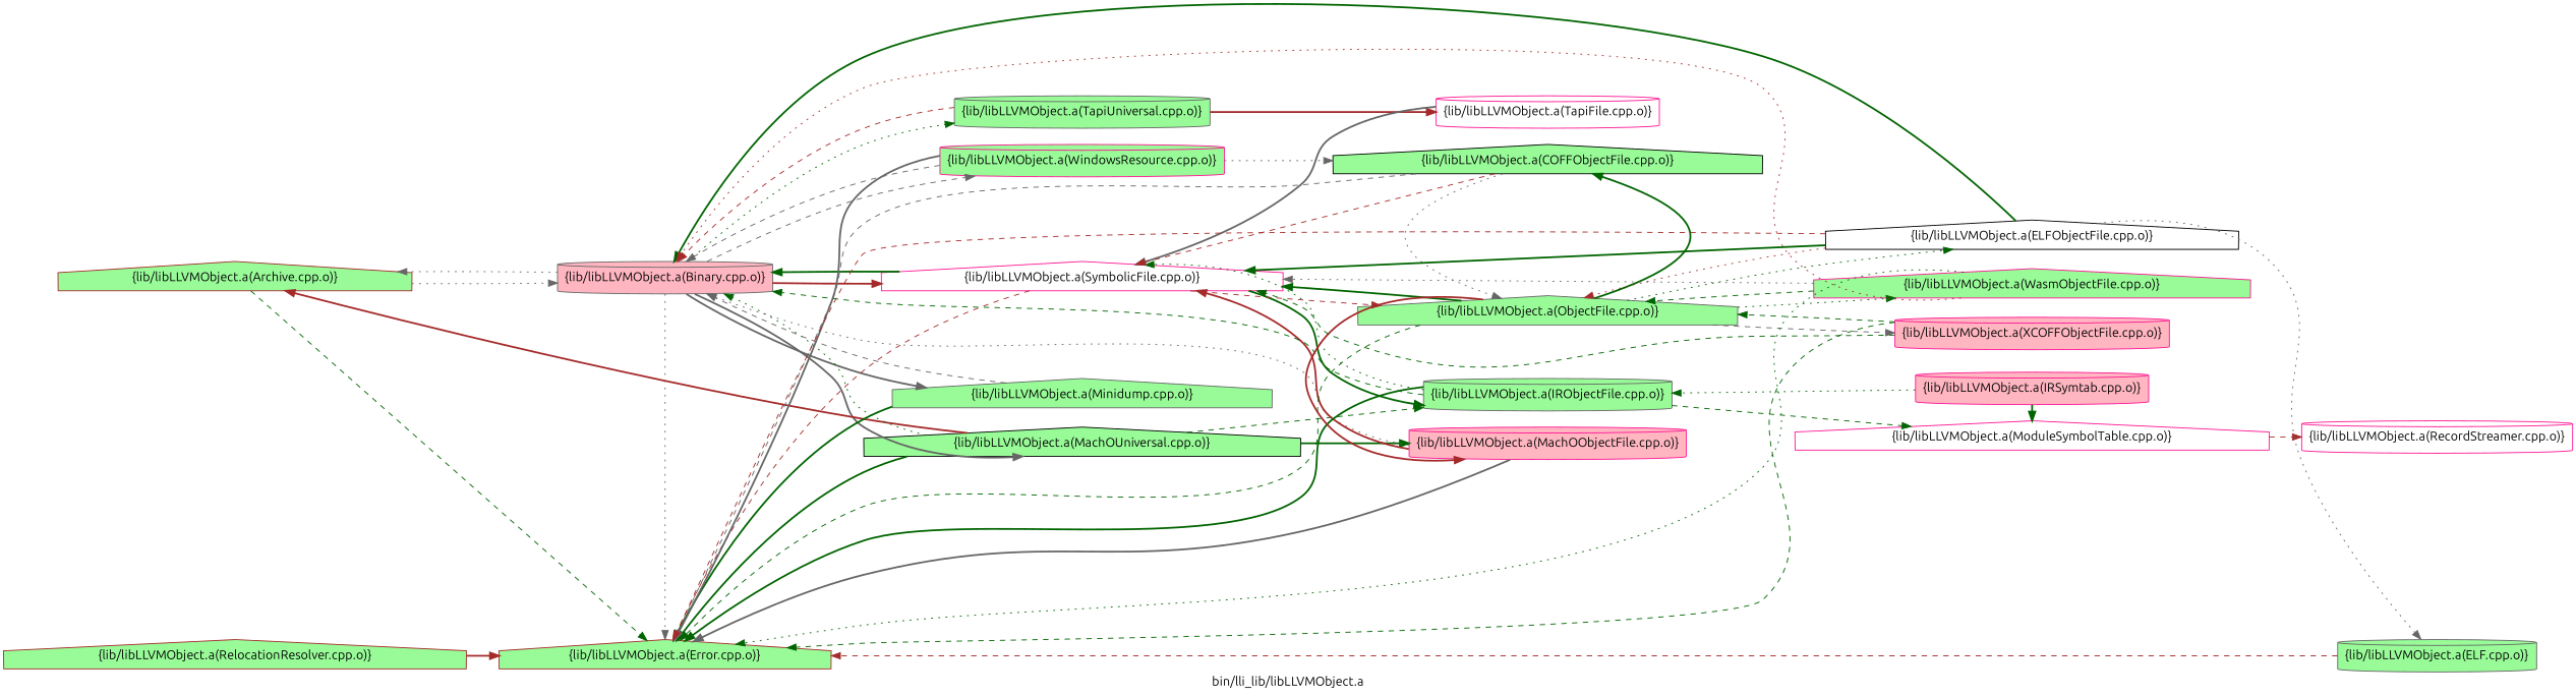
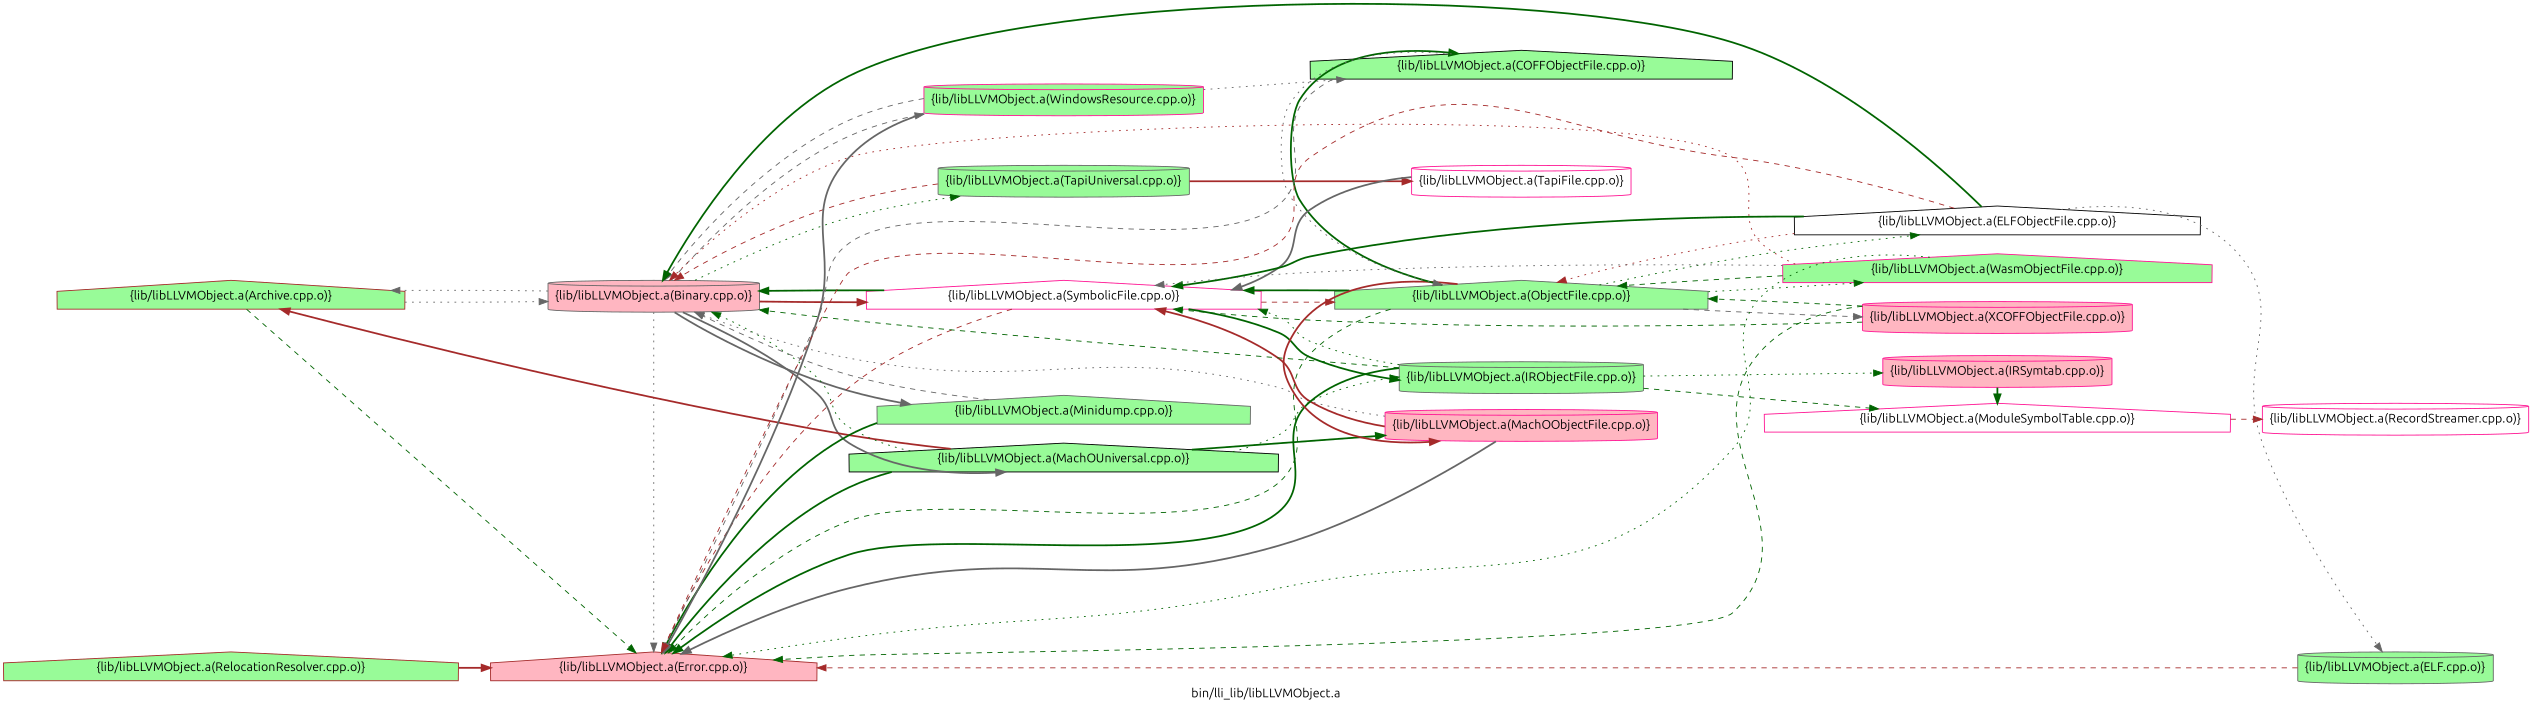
  digraph {
    fontname=Ubuntu
    label="bin/lli_lib/libLLVMObject.a"
    rankdir=LR
    node [color=deeppink fillcolor=palegreen fontname=Ubuntu group=1 shape=house style=filled]
    edge [color=darkgreen fontname=Ubuntu style=bold]
    n1 [color=brown label="{lib/libLLVMObject.a(Archive.cpp.o)}"]
    n2 [color=gray40 fillcolor=lightpink label="{lib/libLLVMObject.a(Binary.cpp.o)}" shape=cylinder]
-   n3 [color=brown group=0 label="{lib/libLLVMObject.a(Error.cpp.o)}"]
+   n3 [color=brown fillcolor=lightpink group=0 label="{lib/libLLVMObject.a(Error.cpp.o)}"]
    n4 [color=black label="{lib/libLLVMObject.a(MachOUniversal.cpp.o)}"]
    n5 [color=gray40 label="{lib/libLLVMObject.a(Minidump.cpp.o)}"]
    n6 [fillcolor=white label="{lib/libLLVMObject.a(SymbolicFile.cpp.o)}"]
    n7 [color=gray40 label="{lib/libLLVMObject.a(TapiUniversal.cpp.o)}" shape=cylinder]
    n8 [label="{lib/libLLVMObject.a(WindowsResource.cpp.o)}" shape=cylinder]
    n9 [fillcolor=lightpink label="{lib/libLLVMObject.a(MachOObjectFile.cpp.o)}" shape=cylinder]
    n10 [color=gray40 label="{lib/libLLVMObject.a(IRObjectFile.cpp.o)}" shape=cylinder]
    n11 [color=gray40 label="{lib/libLLVMObject.a(ObjectFile.cpp.o)}"]
    n12 [fillcolor=white label="{lib/libLLVMObject.a(TapiFile.cpp.o)}" shape=cylinder]
    n13 [color=black label="{lib/libLLVMObject.a(COFFObjectFile.cpp.o)}"]
    n14 [fillcolor=lightpink group=0 label="{lib/libLLVMObject.a(IRSymtab.cpp.o)}" shape=cylinder]
    n15 [fillcolor=white group=0 label="{lib/libLLVMObject.a(ModuleSymbolTable.cpp.o)}"]
    n16 [color=black fillcolor=white label="{lib/libLLVMObject.a(ELFObjectFile.cpp.o)}"]
    n17 [label="{lib/libLLVMObject.a(WasmObjectFile.cpp.o)}"]
    n18 [fillcolor=lightpink label="{lib/libLLVMObject.a(XCOFFObjectFile.cpp.o)}" shape=cylinder]
    n19 [fillcolor=white group=0 label="{lib/libLLVMObject.a(RecordStreamer.cpp.o)}" shape=cylinder]
    n20 [color=gray40 group=0 label="{lib/libLLVMObject.a(ELF.cpp.o)}" shape=cylinder]
    n21 [color=brown group=0 label="{lib/libLLVMObject.a(RelocationResolver.cpp.o)}"]
    subgraph sub_1 {
      rank=same
      n1
    }
    subgraph sub_2 {
      rank=same
      n2
      n3
    }
    subgraph sub_3 {
      rank=same
      n4
      n5
      n6
      n7
      n8
    }
    subgraph sub_4 {
      rank=same
      n9
      n10
      n11
      n12
      n13
    }
    subgraph sub_5 {
      rank=same
      n14
      n15
      n16
      n17
      n18
    }
    subgraph sub_6 {
      rank=same
      n1
    }
    subgraph sub_7 {
      rank=same
      n2
      n3
    }
    subgraph sub_8 {
      rank=same
      n4
      n5
      n6
      n7
      n8
    }
    subgraph sub_9 {
      rank=same
      n9
      n10
      n11
      n12
      n13
    }
    subgraph sub_10 {
      rank=same
      n14
      n15
      n16
      n17
      n18
    }
    n1 -> n2 [color=gray40 style=dotted]
    n1 -> n3 [style=dashed]
    n2 -> n1 [color=gray40 style=dotted]
    n2 -> n3 [color=gray40 style=dotted]
    n2 -> n4 [color=gray40]
    n2 -> n5 [color=gray40]
    n2 -> n6 [color=brown]
    n2 -> n7 [style=dotted]
    n2 -> n8 [color=gray40 style=dashed]
    n4 -> n1 [color=brown]
    n4 -> n2 [style=dotted]
    n4 -> n3
    n4 -> n9
-   n4 -> n10 [style=dashed]
+   n4 -> n10 [style=dotted]
    n5 -> n2 [color=gray40 style=dashed]
    n5 -> n3
    n6 -> n2
    n6 -> n3 [color=brown style=dashed]
    n6 -> n10
    n6 -> n11 [color=brown style=dashed]
    n7 -> n2 [color=brown style=dashed]
    n7 -> n12 [color=brown]
    n8 -> n2 [color=gray40 style=dashed]
    n8 -> n3 [color=gray40]
    n8 -> n13 [color=gray40 style=dotted]
    n9 -> n2 [color=gray40 style=dotted]
    n9 -> n3 [color=gray40]
    n9 -> n6 [color=brown]
    n10 -> n2 [style=dashed]
    n10 -> n3
    n10 -> n6 [style=dotted]
-   n14 -> n10 [style=dotted]
+   n10 -> n14 [style=dotted]
    n10 -> n15 [style=dashed]
    n11 -> n3 [style=dashed]
    n11 -> n6
    n11 -> n9 [color=brown]
    n11 -> n13
    n11 -> n16 [style=dotted]
    n11 -> n17 [style=dotted]
    n11 -> n18 [color=gray40 style=dashed]
    n12 -> n6 [color=gray40]
    n13 -> n3 [color=gray40 style=dashed]
-   n13 -> n6 [color=brown style=dashed]
    n13 -> n11 [color=gray40 style=dotted]
    n14 -> n15
    n15 -> n19 [color=brown style=dashed]
    n16 -> n2
    n16 -> n3 [color=brown style=dashed]
    n16 -> n6
    n16 -> n11 [color=brown style=dotted]
    n16 -> n20 [color=gray40 style=dotted]
    n17 -> n2 [color=brown style=dotted]
    n17 -> n3 [style=dotted]
    n17 -> n6 [color=gray40 style=dotted]
    n17 -> n11 [style=dashed]
    n18 -> n3 [style=dashed]
    n18 -> n6 [style=dashed]
    n18 -> n11 [style=dashed]
    n20 -> n3 [color=brown style=dashed]
    n21 -> n3 [color=brown]
  }
